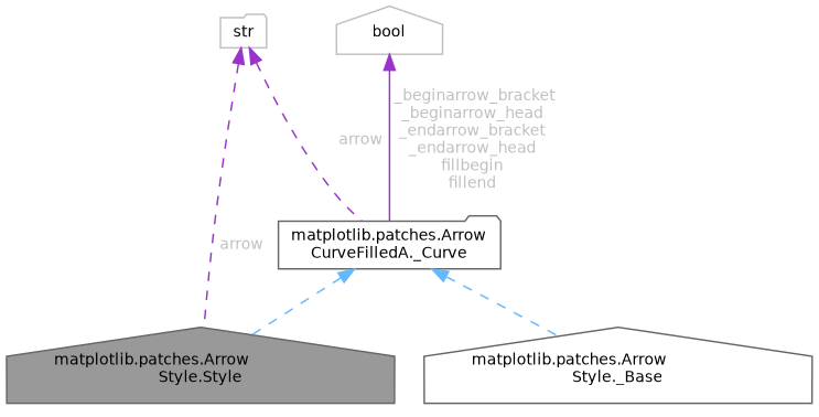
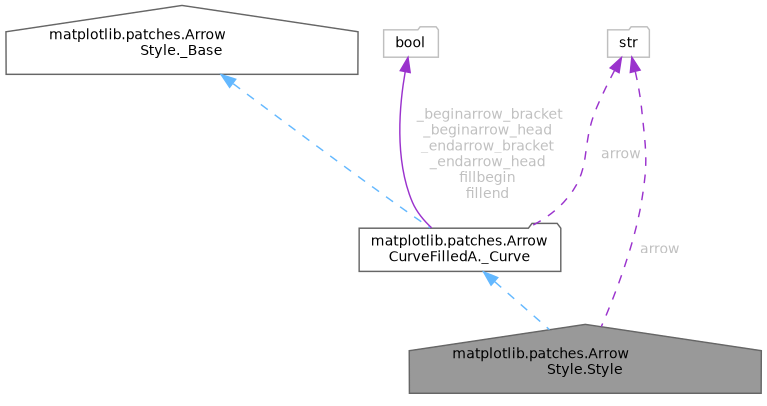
  digraph {
    node [color=gray40 fillcolor=white fontname=Helvetica fontsize=10 shape=house style=filled]
    edge [color=darkorchid3 dir=back fontname=Helvetica fontsize=10 labelfontname=Helvetica labelfontsize=10 style=dashed fontcolor=grey]
    n1 [fillcolor=grey60 fontcolor=black height=0.2 label="matplotlib.patches.Arrow\lStyle.Style" width=0.4]
    n2 [height=0.2 label="matplotlib.patches.Arrow\lCurveFilledA._Curve" shape=folder width=0.4]
    n3 [height=0.2 label="matplotlib.patches.Arrow\lStyle._Base" width=0.4]
    n4 [color=grey75 height=0.2 label=str shape=folder width=0.4]
-   n5 [color=grey75 height=0.2 label=bool width=0.4]
+   n5 [color=grey75 height=0.2 label=bool shape=folder width=0.4]
    n2 -> n1 [color=steelblue1 fontcolor=""]
-   n2 -> n3 [color=steelblue1 fontcolor=""]
+   n3 -> n2 [color=steelblue1 fontcolor=""]
    n4 -> n1 [label=" arrow"]
    n4 -> n2 [label=" arrow"]
    n5 -> n2 [label=" _beginarrow_bracket\n_beginarrow_head\n_endarrow_bracket\n_endarrow_head\nfillbegin\nfillend" style=solid]
  }
